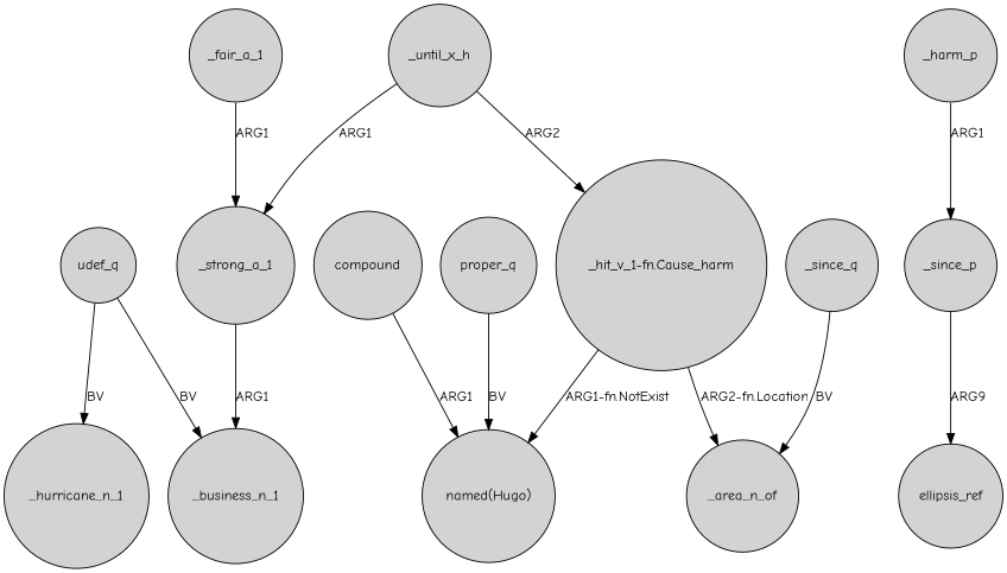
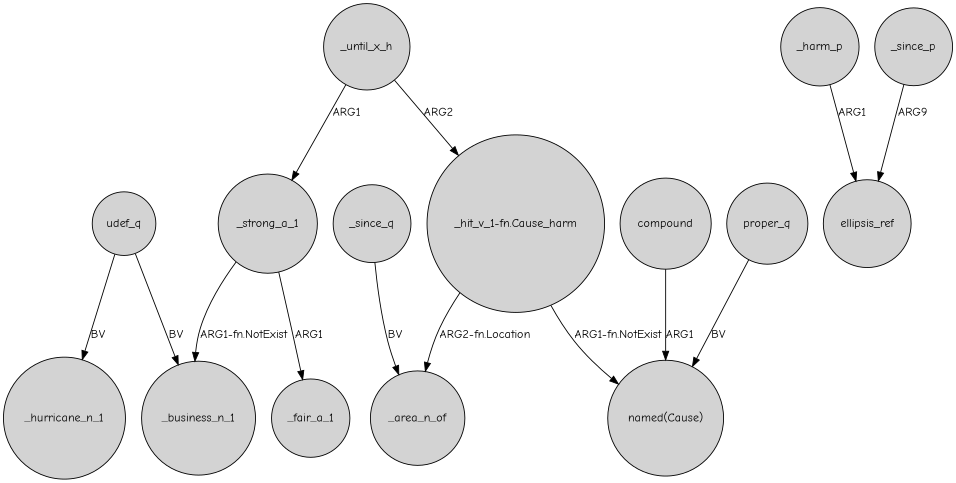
  digraph {
    fontname="Comic Neue"
    node [fontname="Comic Neue" shape=circle style=filled]
    edge [fontname="Comic Neue"]
    udef_q
    _hurricane_n_1
    _business_n_1
    n4 [label=_harm_p]
    ellipsis_ref
    compound
-   "named(Hugo)"
+   "named(Hugo)" [label="named(Cause)"]
    "_hit_v_1-fn.Cause_harm"
    _area_n_of
    _until_x_h
    _strong_a_1
    _fair_a_1
    _since_p
    n14 [label=_since_q]
    proper_q
    udef_q -> _hurricane_n_1 [label=BV]
    udef_q -> _business_n_1 [label=BV]
-   n4 -> _since_p [label=ARG1]
+   n4 -> ellipsis_ref [label=ARG1]
    compound -> "named(Hugo)" [label=ARG1]
    "_hit_v_1-fn.Cause_harm" -> "named(Hugo)" [label="ARG1-fn.NotExist"]
    "_hit_v_1-fn.Cause_harm" -> _area_n_of [label="ARG2-fn.Location"]
    _until_x_h -> "_hit_v_1-fn.Cause_harm" [label=ARG2]
    _until_x_h -> _strong_a_1 [label=ARG1]
-   _strong_a_1 -> _business_n_1 [label=ARG1]
-   _fair_a_1 -> _strong_a_1 [label=ARG1]
+   _strong_a_1 -> _business_n_1 [label="ARG1-fn.NotExist"]
+   _strong_a_1 -> _fair_a_1 [label=ARG1]
    _since_p -> ellipsis_ref [label=ARG9]
    n14 -> _area_n_of [label=BV]
    proper_q -> "named(Hugo)" [label=BV]
  }
